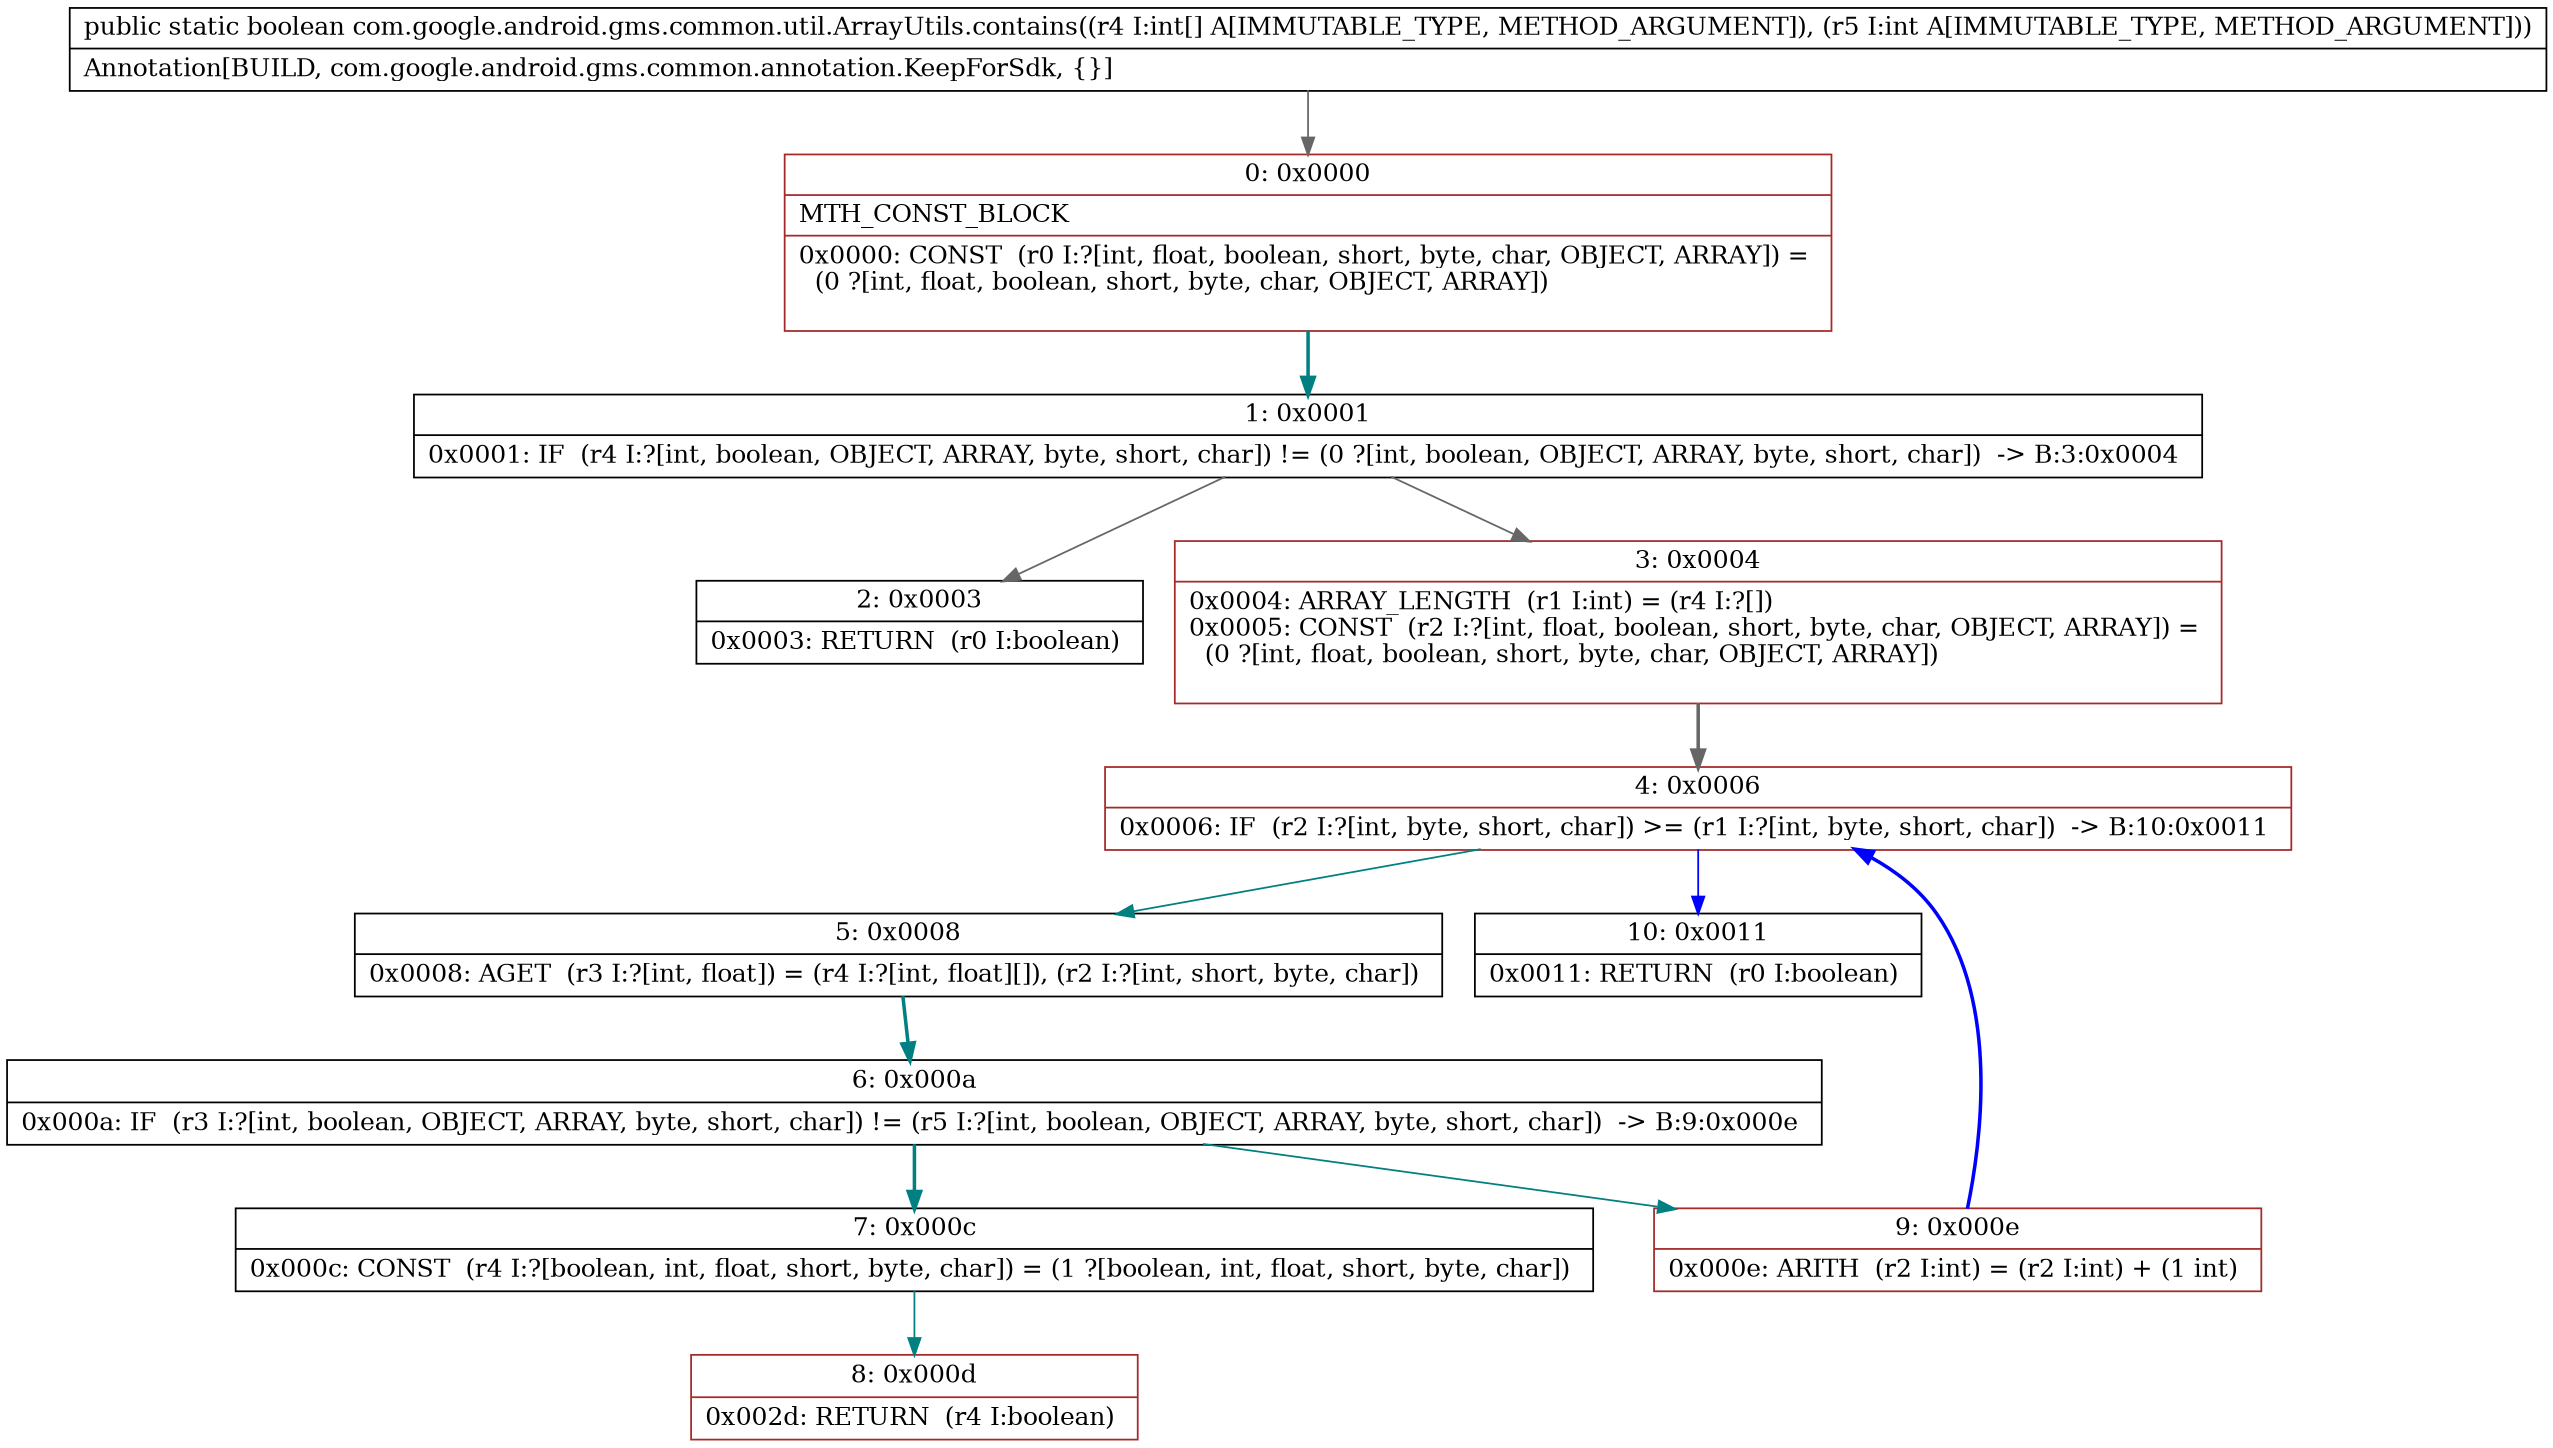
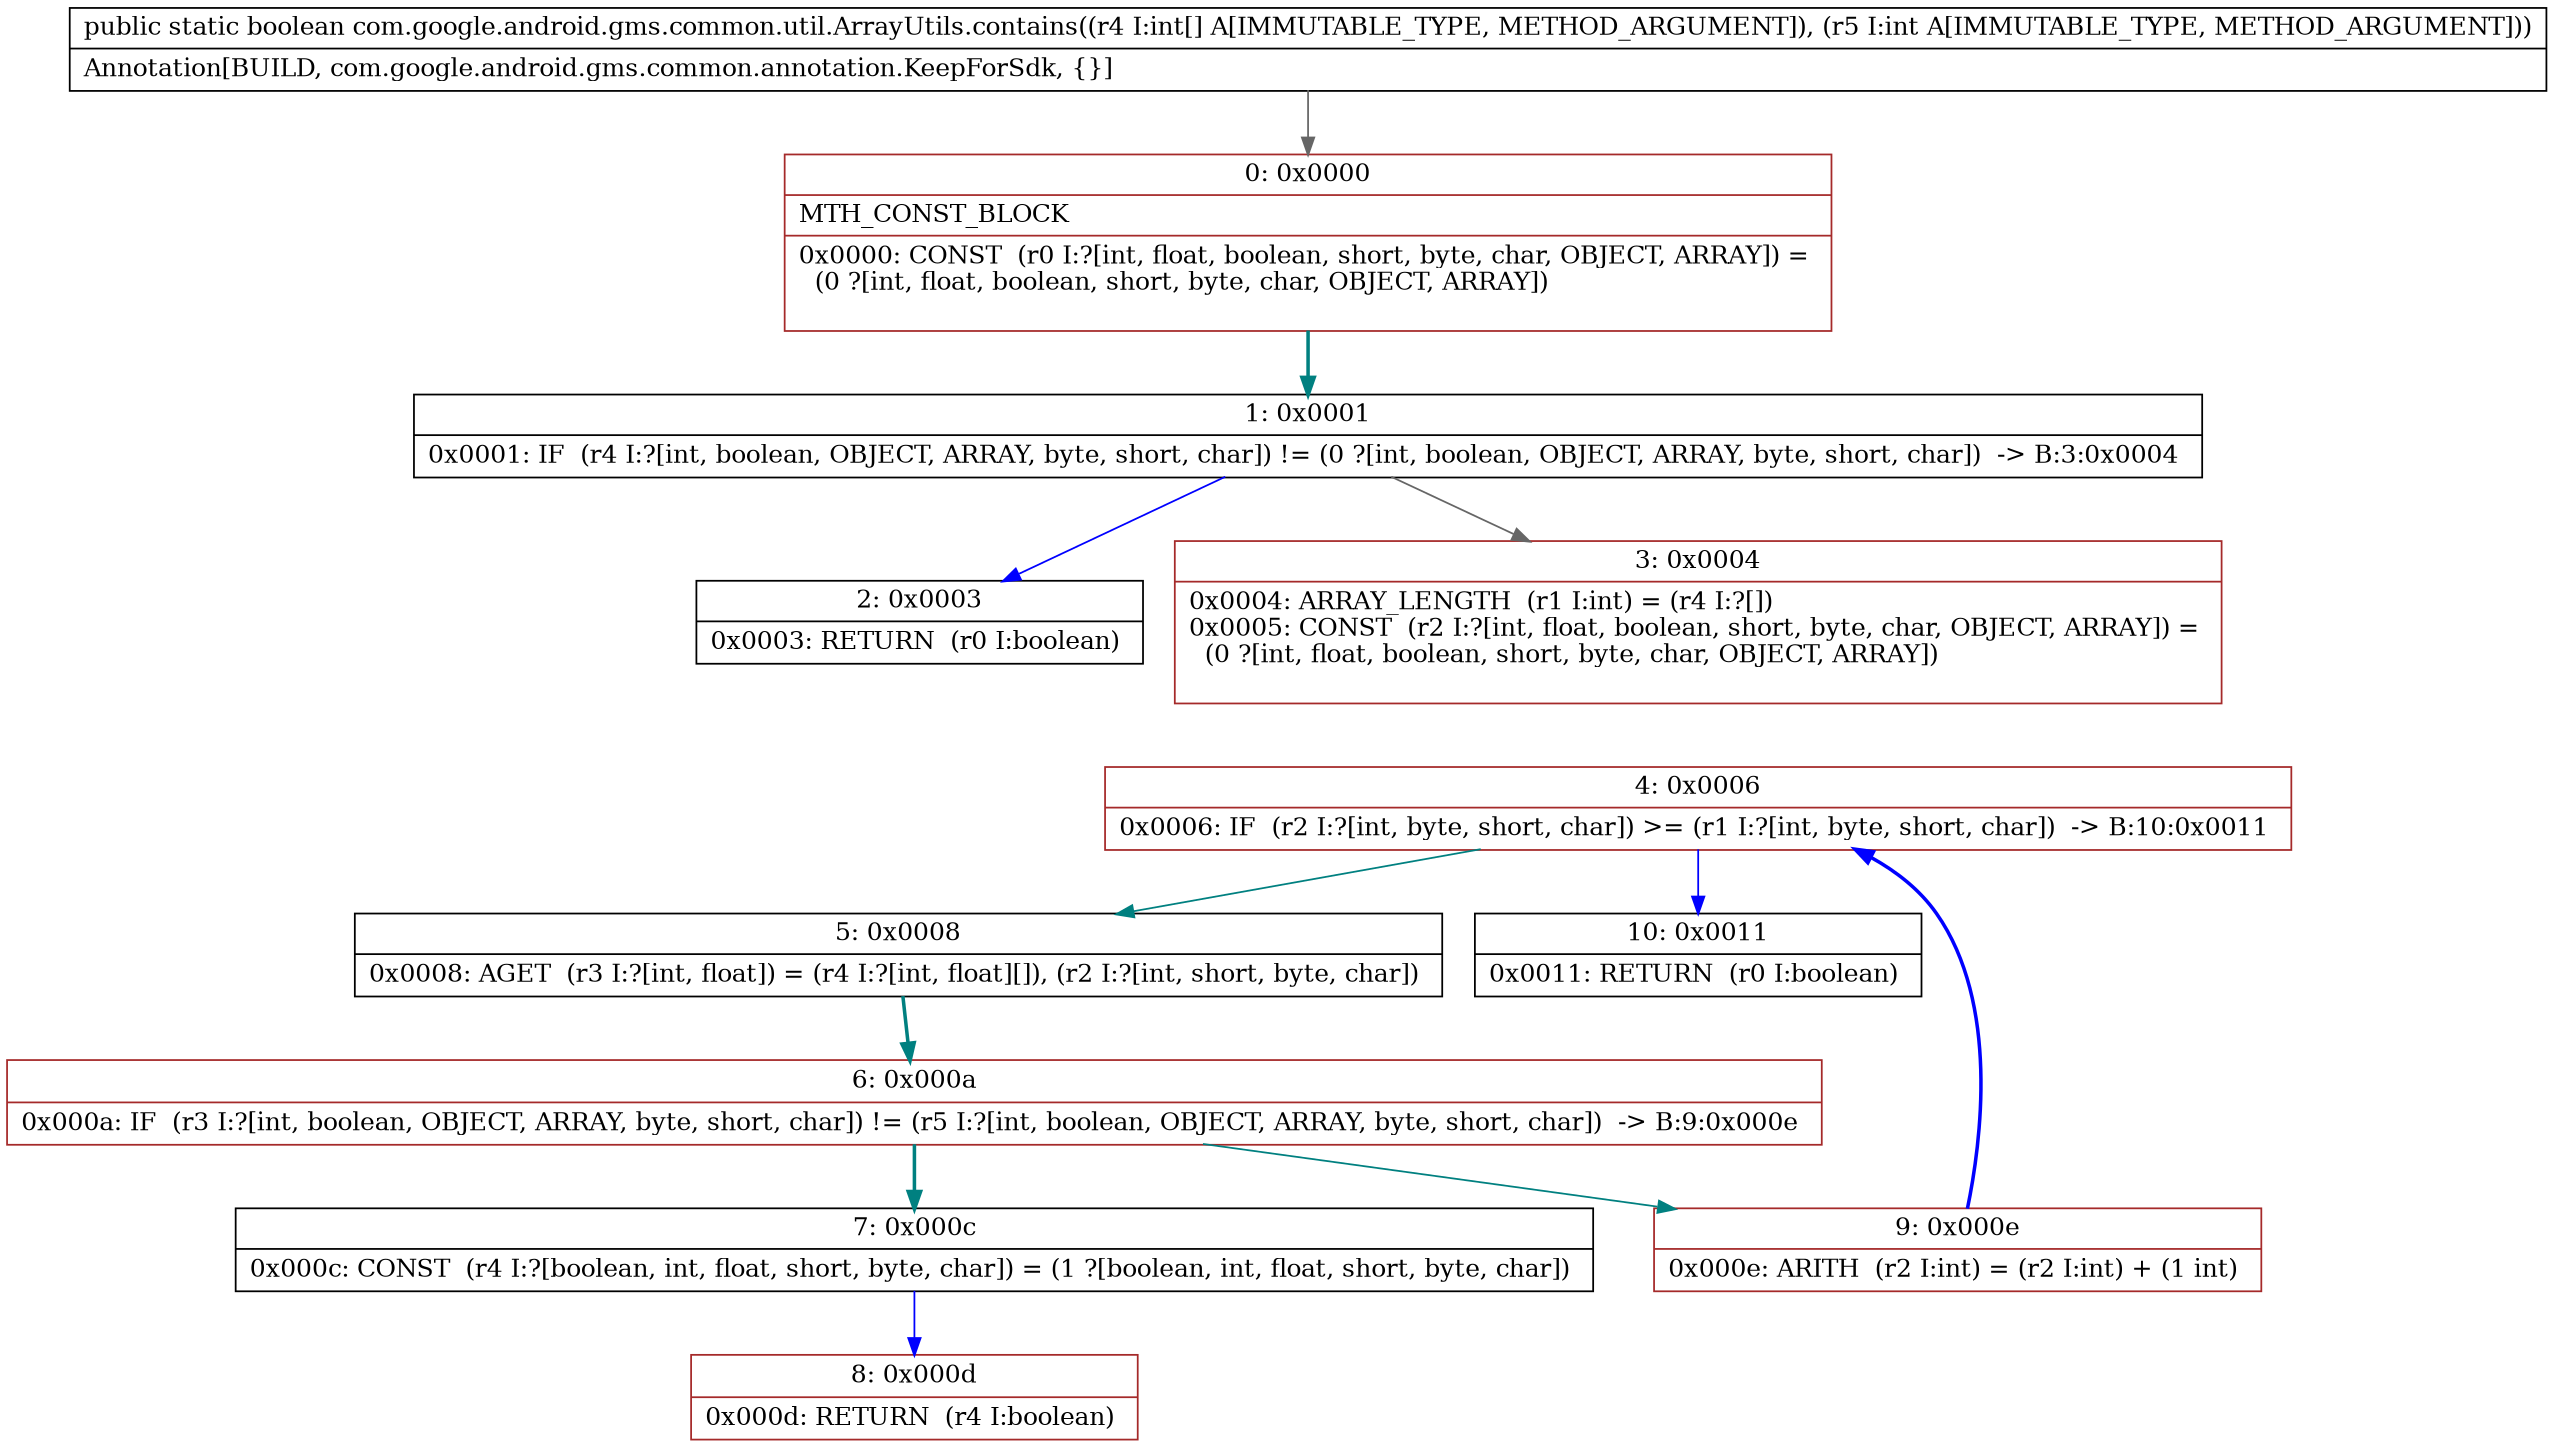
  digraph {
    node [color=black shape=record]
    edge [color=teal style=solid]
    n1 [color=brown label="{0\:\ 0x0000|MTH_CONST_BLOCK\l|0x0000: CONST  (r0 I:?[int, float, boolean, short, byte, char, OBJECT, ARRAY]) = \l  (0 ?[int, float, boolean, short, byte, char, OBJECT, ARRAY])\l \l}"]
    n2 [label="{1\:\ 0x0001|0x0001: IF  (r4 I:?[int, boolean, OBJECT, ARRAY, byte, short, char]) != (0 ?[int, boolean, OBJECT, ARRAY, byte, short, char])  \-\> B:3:0x0004 \l}"]
    n3 [label="{2\:\ 0x0003|0x0003: RETURN  (r0 I:boolean) \l}"]
    n4 [color=brown label="{3\:\ 0x0004|0x0004: ARRAY_LENGTH  (r1 I:int) = (r4 I:?[]) \l0x0005: CONST  (r2 I:?[int, float, boolean, short, byte, char, OBJECT, ARRAY]) = \l  (0 ?[int, float, boolean, short, byte, char, OBJECT, ARRAY])\l \l}"]
    n5 [color=brown label="{4\:\ 0x0006|0x0006: IF  (r2 I:?[int, byte, short, char]) \>= (r1 I:?[int, byte, short, char])  \-\> B:10:0x0011 \l}"]
    n6 [label="{5\:\ 0x0008|0x0008: AGET  (r3 I:?[int, float]) = (r4 I:?[int, float][]), (r2 I:?[int, short, byte, char]) \l}"]
    n7 [label="{10\:\ 0x0011|0x0011: RETURN  (r0 I:boolean) \l}"]
-   n8 [label="{6\:\ 0x000a|0x000a: IF  (r3 I:?[int, boolean, OBJECT, ARRAY, byte, short, char]) != (r5 I:?[int, boolean, OBJECT, ARRAY, byte, short, char])  \-\> B:9:0x000e \l}"]
+   n8 [color=brown label="{6\:\ 0x000a|0x000a: IF  (r3 I:?[int, boolean, OBJECT, ARRAY, byte, short, char]) != (r5 I:?[int, boolean, OBJECT, ARRAY, byte, short, char])  \-\> B:9:0x000e \l}"]
    n9 [label="{7\:\ 0x000c|0x000c: CONST  (r4 I:?[boolean, int, float, short, byte, char]) = (1 ?[boolean, int, float, short, byte, char]) \l}"]
    n10 [color=brown label="{9\:\ 0x000e|0x000e: ARITH  (r2 I:int) = (r2 I:int) + (1 int) \l}"]
-   n11 [color=brown label="{8\:\ 0x000d|0x002d: RETURN  (r4 I:boolean) \l}"]
+   n11 [color=brown label="{8\:\ 0x000d|0x000d: RETURN  (r4 I:boolean) \l}"]
    n12 [label="{public static boolean com.google.android.gms.common.util.ArrayUtils.contains((r4 I:int[] A[IMMUTABLE_TYPE, METHOD_ARGUMENT]), (r5 I:int A[IMMUTABLE_TYPE, METHOD_ARGUMENT]))  | Annotation[BUILD, com.google.android.gms.common.annotation.KeepForSdk, \{\}]\l}"]
    n1 -> n2 [style=bold]
-   n2 -> n3 [color=gray40]
+   n2 -> n3 [color=blue]
    n2 -> n4 [color=gray40]
-   n4 -> n5 [color=gray40 style=bold]
    n5 -> n6
    n5 -> n7 [color=blue]
    n6 -> n8 [style=bold]
    n8 -> n9 [style=bold]
    n8 -> n10
-   n9 -> n11
+   n9 -> n11 [color=blue]
    n10 -> n5 [color=blue style=bold]
    n12 -> n1 [color=gray40]
  }
